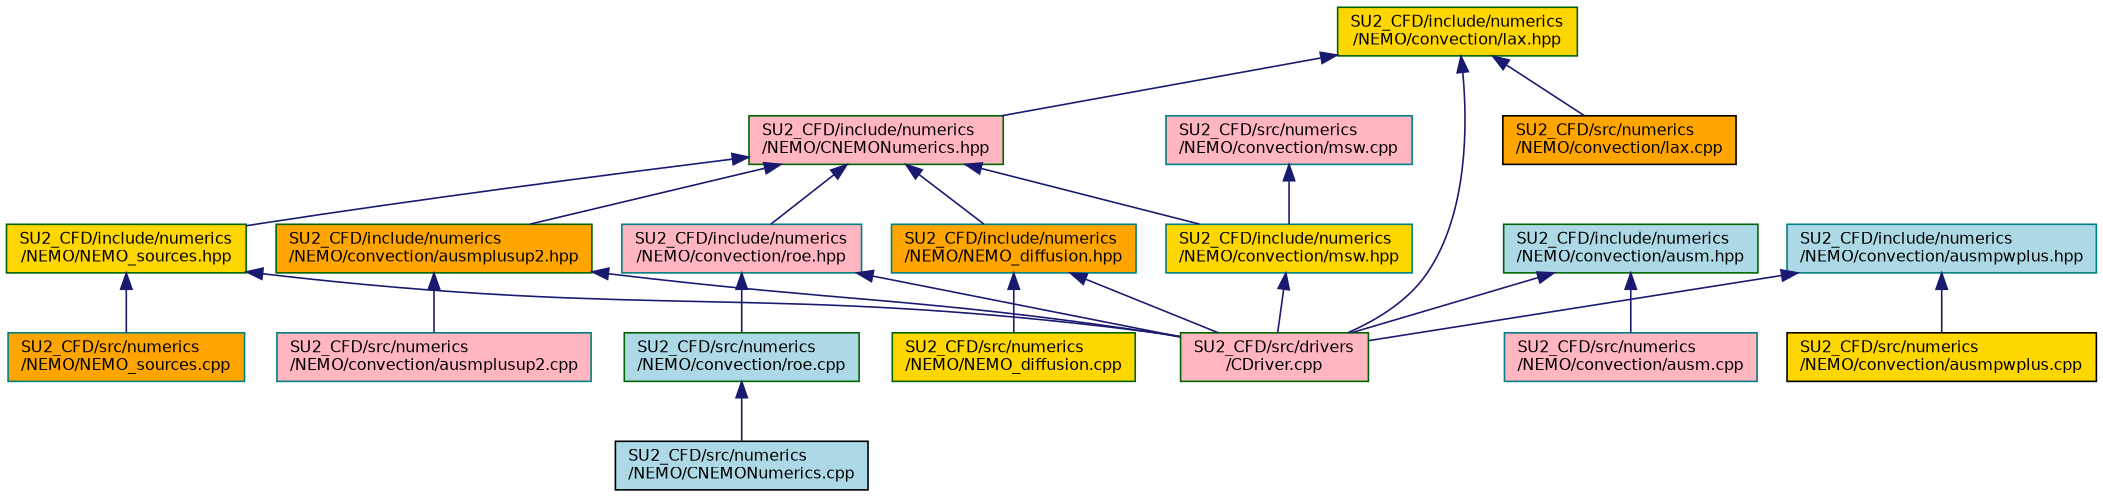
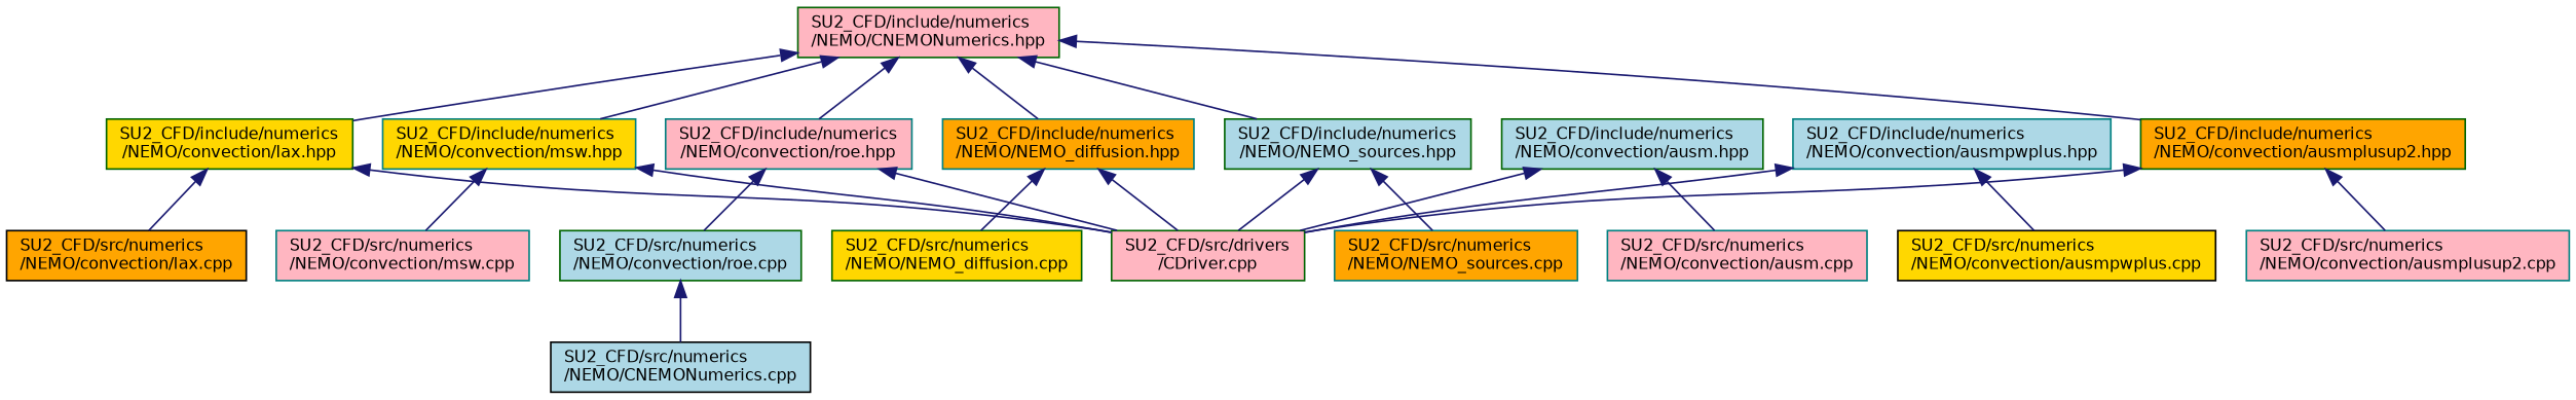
  digraph {
    node [color=darkgreen fillcolor=lightpink fontname=Helvetica fontsize=10 shape=record style=filled]
    edge [color=midnightblue dir=back fontname=Helvetica fontsize=10 labelfontname=Helvetica labelfontsize=10 style=solid]
    n1 [fontcolor=black height=0.2 label="SU2_CFD/include/numerics\l/NEMO/CNEMONumerics.hpp" width=0.4]
    n2 [fillcolor=orange height=0.2 label="SU2_CFD/include/numerics\l/NEMO/convection/ausmplusup2.hpp" width=0.4]
    n3 [fillcolor=gold height=0.2 label="SU2_CFD/include/numerics\l/NEMO/convection/lax.hpp" width=0.4]
    n4 [color=teal fillcolor=gold height=0.2 label="SU2_CFD/include/numerics\l/NEMO/convection/msw.hpp" width=0.4]
    n5 [color=teal height=0.2 label="SU2_CFD/include/numerics\l/NEMO/convection/roe.hpp" width=0.4]
    n6 [color=teal fillcolor=orange height=0.2 label="SU2_CFD/include/numerics\l/NEMO/NEMO_diffusion.hpp" width=0.4]
-   n7 [fillcolor=gold height=0.2 label="SU2_CFD/include/numerics\l/NEMO/NEMO_sources.hpp" width=0.4]
+   n7 [fillcolor=lightblue height=0.2 label="SU2_CFD/include/numerics\l/NEMO/NEMO_sources.hpp" width=0.4]
    n8 [fillcolor=lightblue height=0.2 label="SU2_CFD/include/numerics\l/NEMO/convection/ausm.hpp" width=0.4]
    n9 [height=0.2 label="SU2_CFD/src/drivers\l/CDriver.cpp" width=0.4]
    n10 [color=teal height=0.2 label="SU2_CFD/src/numerics\l/NEMO/convection/ausm.cpp" width=0.4]
    n11 [color=teal height=0.2 label="SU2_CFD/src/numerics\l/NEMO/convection/ausmplusup2.cpp" width=0.4]
    n12 [color=teal fillcolor=lightblue height=0.2 label="SU2_CFD/include/numerics\l/NEMO/convection/ausmpwplus.hpp" width=0.4]
    n13 [color=black fillcolor=gold height=0.2 label="SU2_CFD/src/numerics\l/NEMO/convection/ausmpwplus.cpp" width=0.4]
    n14 [color=black fillcolor=orange height=0.2 label="SU2_CFD/src/numerics\l/NEMO/convection/lax.cpp" width=0.4]
    n15 [color=teal height=0.2 label="SU2_CFD/src/numerics\l/NEMO/convection/msw.cpp" width=0.4]
    n16 [fillcolor=lightblue height=0.2 label="SU2_CFD/src/numerics\l/NEMO/convection/roe.cpp" width=0.4]
    n17 [fillcolor=gold height=0.2 label="SU2_CFD/src/numerics\l/NEMO/NEMO_diffusion.cpp" width=0.4]
    n18 [color=teal fillcolor=orange height=0.2 label="SU2_CFD/src/numerics\l/NEMO/NEMO_sources.cpp" width=0.4]
    n19 [color=black fillcolor=lightblue height=0.2 label="SU2_CFD/src/numerics\l/NEMO/CNEMONumerics.cpp" width=0.4]
    n1 -> n2
-   n3 -> n1
+   n1 -> n3
    n1 -> n4
    n1 -> n5
    n1 -> n6
    n1 -> n7
    n2 -> n9
    n2 -> n11
    n3 -> n9
    n3 -> n14
    n4 -> n9
-   n15 -> n4
+   n4 -> n15
    n5 -> n9
    n5 -> n16
    n6 -> n9
    n6 -> n17
    n7 -> n9
    n7 -> n18
    n8 -> n9
    n8 -> n10
    n12 -> n9
    n12 -> n13
    n16 -> n19
  }
